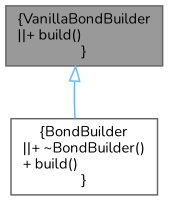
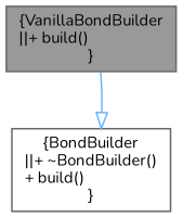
  digraph {
    fontname=Nunito
    node [color=gray40 fontname=Nunito fontsize=10 shape=box style=filled]
    n1 [fillcolor=grey60 fontcolor=black height=0.2 label="{VanillaBondBuilder\n||+ build()\l}" width=0.4]
    n2 [fillcolor=white height=0.2 label="{BondBuilder\n||+ ~BondBuilder()\l+ build()\l}" width=0.4]
-   n1 -> n2 [arrowtail=onormal color=steelblue1 dir=back fontname=Nunito fontsize=10 labelfontname=Helvetica labelfontsize=10 style=solid]
+   n2 -> n1 [arrowtail=onormal color=steelblue1 dir=back fontname=Nunito fontsize=10 labelfontname=Helvetica labelfontsize=10 style=solid]
  }
